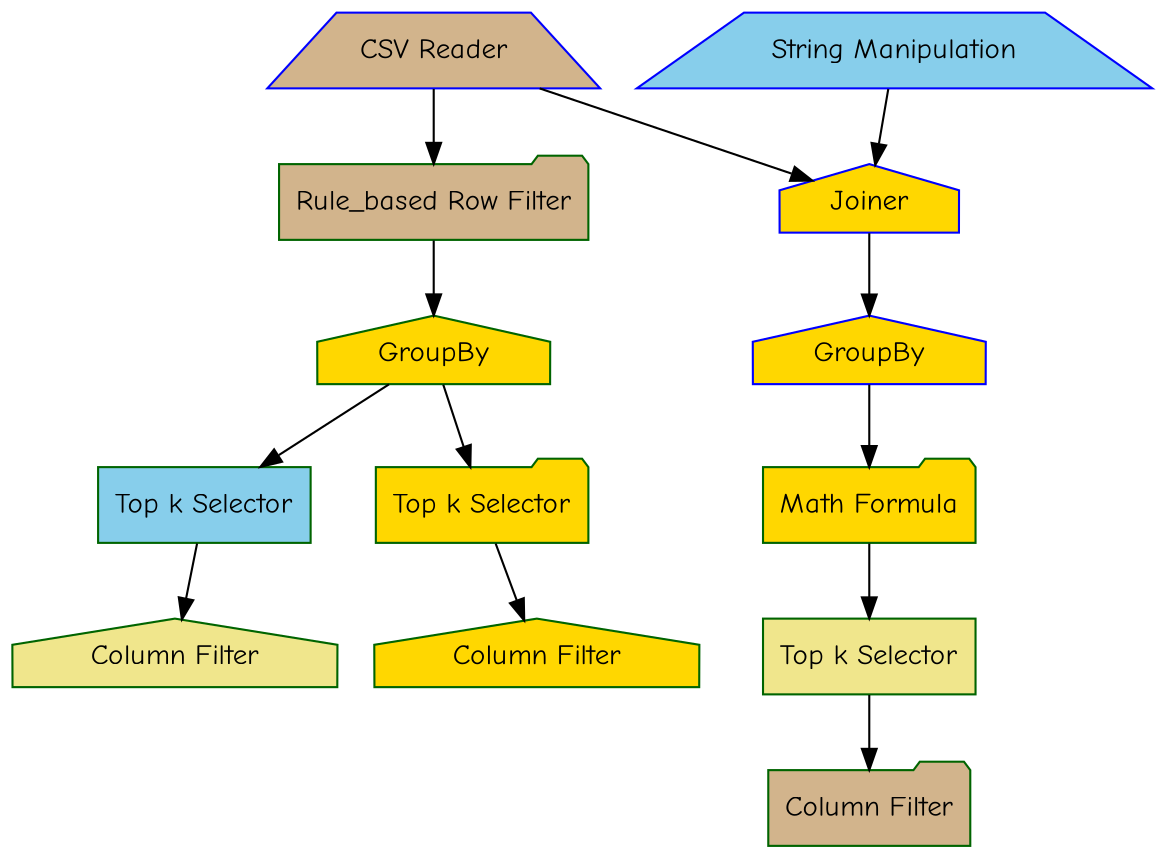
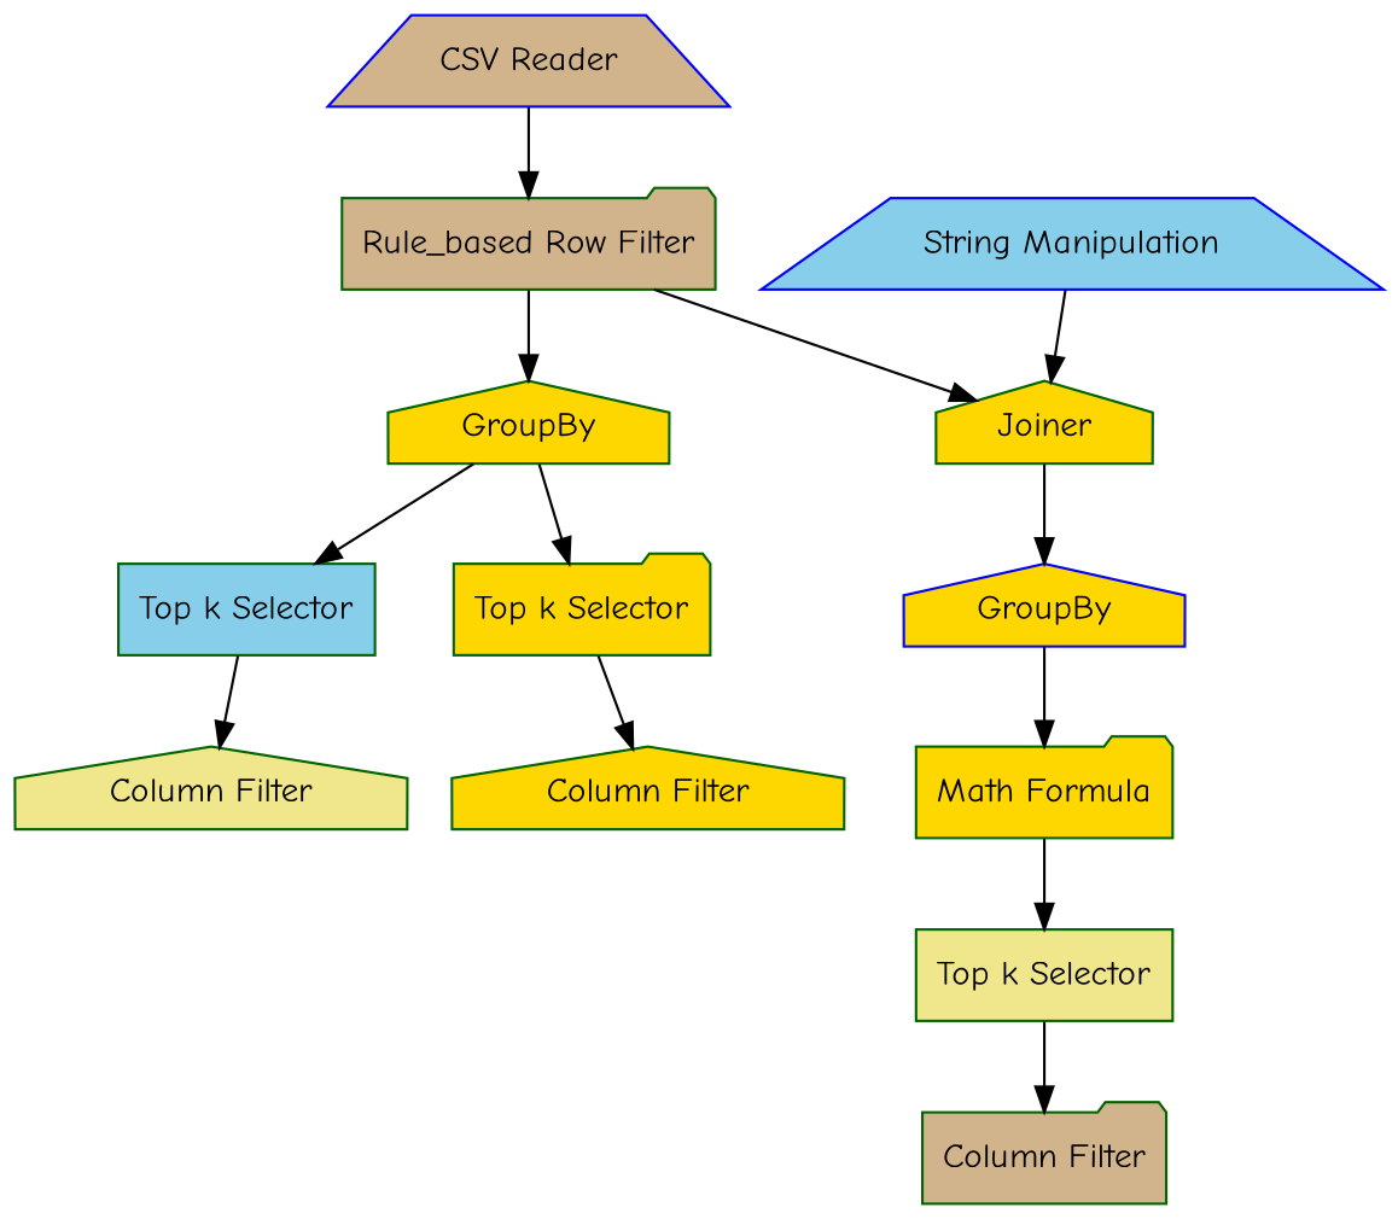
  digraph {
    fontname="Comic Neue"
    rankdir=TB
    node [color=darkgreen fillcolor=gold fontname="Comic Neue" shape=house style=filled]
    edge [fontname="Comic Neue"]
    n1 [color=blue fillcolor=tan label="CSV Reader" shape=trapezium]
    n2 [fillcolor=tan label="Rule_based Row Filter" shape=folder]
    n3 [label=GroupBy]
-   n4 [color=blue label=Joiner]
+   n4 [label=Joiner]
    n5 [color=blue fillcolor=skyblue label="String Manipulation" shape=trapezium]
    n6 [fillcolor=skyblue label="Top k Selector" shape=box]
    n7 [label="Top k Selector" shape=folder]
    n8 [color=blue label=GroupBy]
    n9 [fillcolor=khaki label="Column Filter"]
    n10 [label="Column Filter"]
    n11 [label="Math Formula" shape=folder]
    n12 [fillcolor=khaki label="Top k Selector" shape=box]
    n13 [fillcolor=tan label="Column Filter" shape=folder]
    n1 -> n2
    n2 -> n3
-   n1 -> n4
+   n2 -> n4
    n3 -> n6
    n3 -> n7
    n4 -> n8
    n5 -> n4
    n6 -> n9
    n7 -> n10
    n8 -> n11
    n11 -> n12
    n12 -> n13
  }
